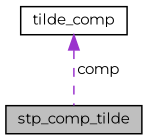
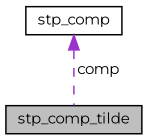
  digraph {
    fontname=Montserrat
    node [color=black fontname=Montserrat fontsize=10 shape=record style=filled]
    n1 [fillcolor=grey75 fontcolor=black height=0.2 label=stp_comp_tilde width=0.4]
-   n2 [fillcolor=white height=0.2 label=tilde_comp width=0.4]
+   n2 [fillcolor=white height=0.2 label=stp_comp width=0.4]
    n2 -> n1 [color=darkorchid3 dir=back fontname=Montserrat fontsize=10 label=" comp" labelfontname=Helvetica labelfontsize=10 style=dashed]
  }
